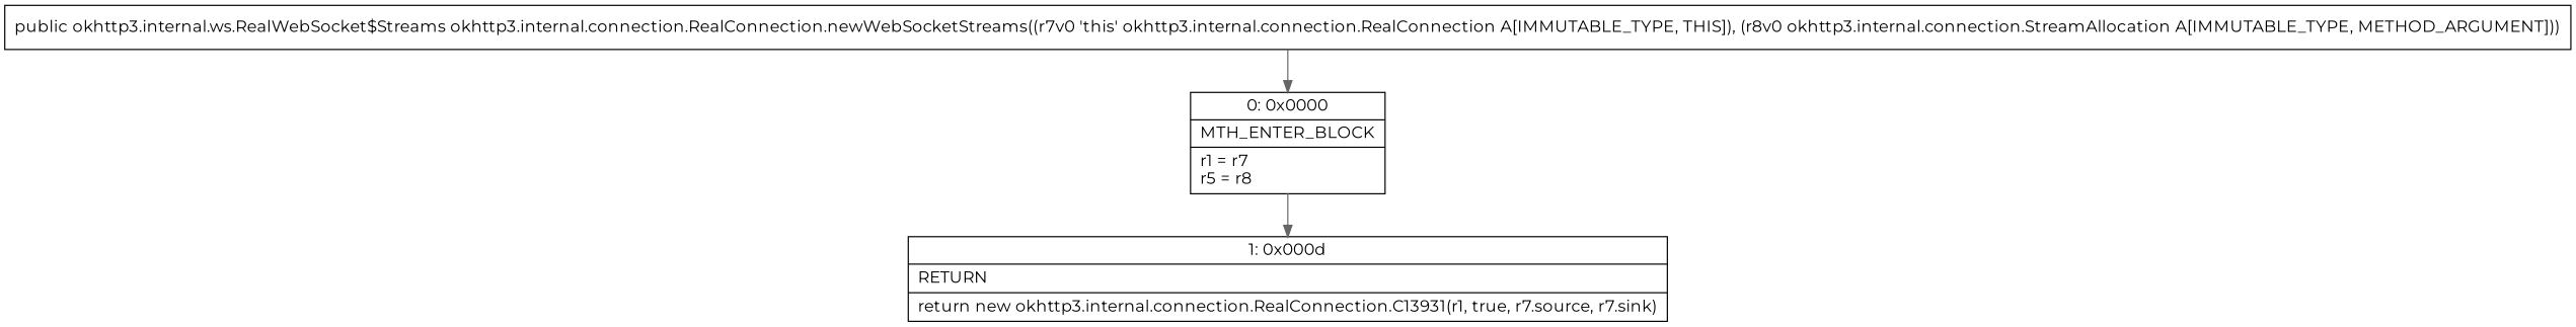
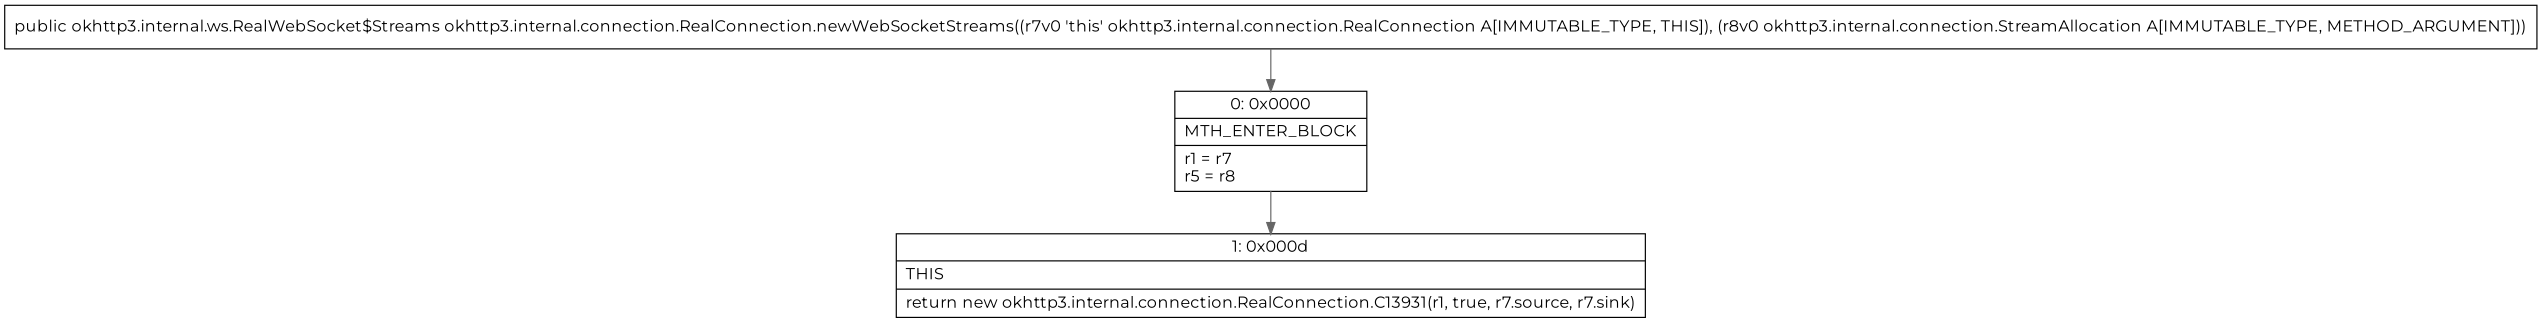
  digraph {
    fontname=Montserrat
    node [shape=record fontname=Montserrat]
    edge [color=gray40 fontname=Montserrat]
    n1 [label="{0\:\ 0x0000|MTH_ENTER_BLOCK\l|r1 = r7\lr5 = r8\l}"]
-   n2 [label="{1\:\ 0x000d|RETURN\l|return new okhttp3.internal.connection.RealConnection.C13931(r1, true, r7.source, r7.sink)\l}"]
+   n2 [label="{1\:\ 0x000d|THIS\l|return new okhttp3.internal.connection.RealConnection.C13931(r1, true, r7.source, r7.sink)\l}"]
    n3 [label="{public okhttp3.internal.ws.RealWebSocket$Streams okhttp3.internal.connection.RealConnection.newWebSocketStreams((r7v0 'this' okhttp3.internal.connection.RealConnection A[IMMUTABLE_TYPE, THIS]), (r8v0 okhttp3.internal.connection.StreamAllocation A[IMMUTABLE_TYPE, METHOD_ARGUMENT])) }"]
    n1 -> n2
    n3 -> n1
  }
